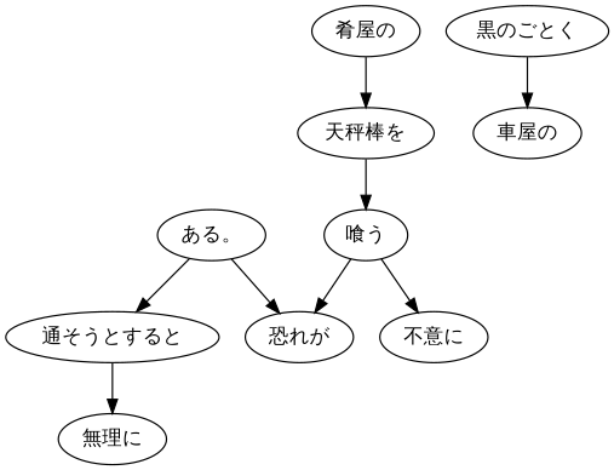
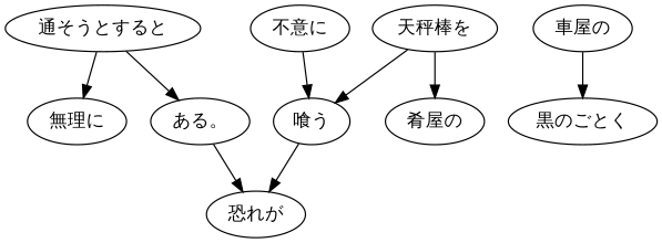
  digraph {
    n1 [label="無理に"]
    n2 [label="通そうとすると"]
    n3 [label="ある。"]
    n4 [label="恐れが"]
    n5 [label="車屋の"]
    n6 [label="黒のごとく"]
    n7 [label="喰う"]
    n8 [label="不意に"]
    n9 [label="肴屋の"]
    n10 [label="天秤棒を"]
    n2 -> n1
-   n3 -> n2
+   n2 -> n3
    n3 -> n4
-   n6 -> n5
+   n5 -> n6
    n7 -> n4
-   n7 -> n8
-   n9 -> n10
+   n8 -> n7
+   n10 -> n9
    n10 -> n7
  }
